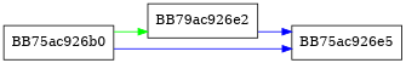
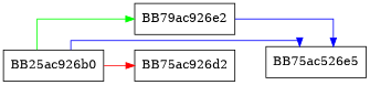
  digraph {
    rankdir=LR
    splines=ortho
    node [shape=box]
    edge [color=blue]
    n1 [label=BB79ac926e2]
-   BB75ac926b0
-   BB75ac926e5
+   BB75ac926b0 [label=BB25ac926b0]
+   BB75ac926d2
+   BB75ac926e5 [label=BB75ac526e5]
    n1 -> BB75ac926e5
    BB75ac926b0 -> n1 [color=green]
+   BB75ac926b0 -> BB75ac926d2 [color=red]
    BB75ac926b0 -> BB75ac926e5
  }
